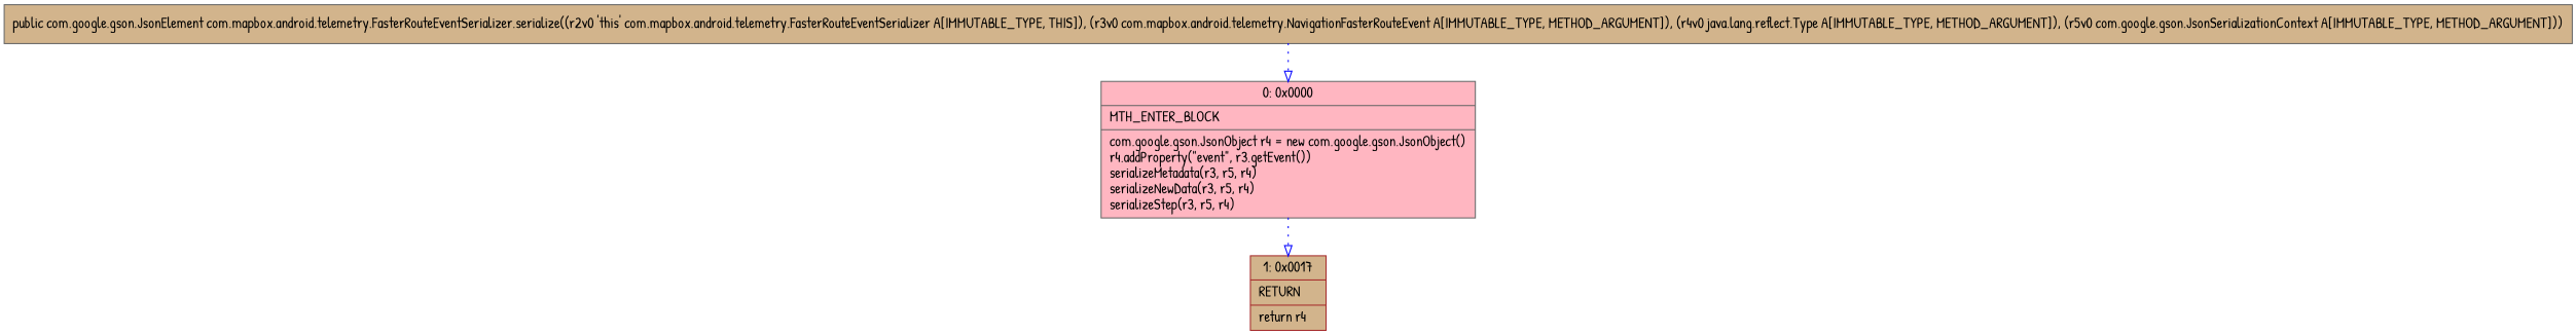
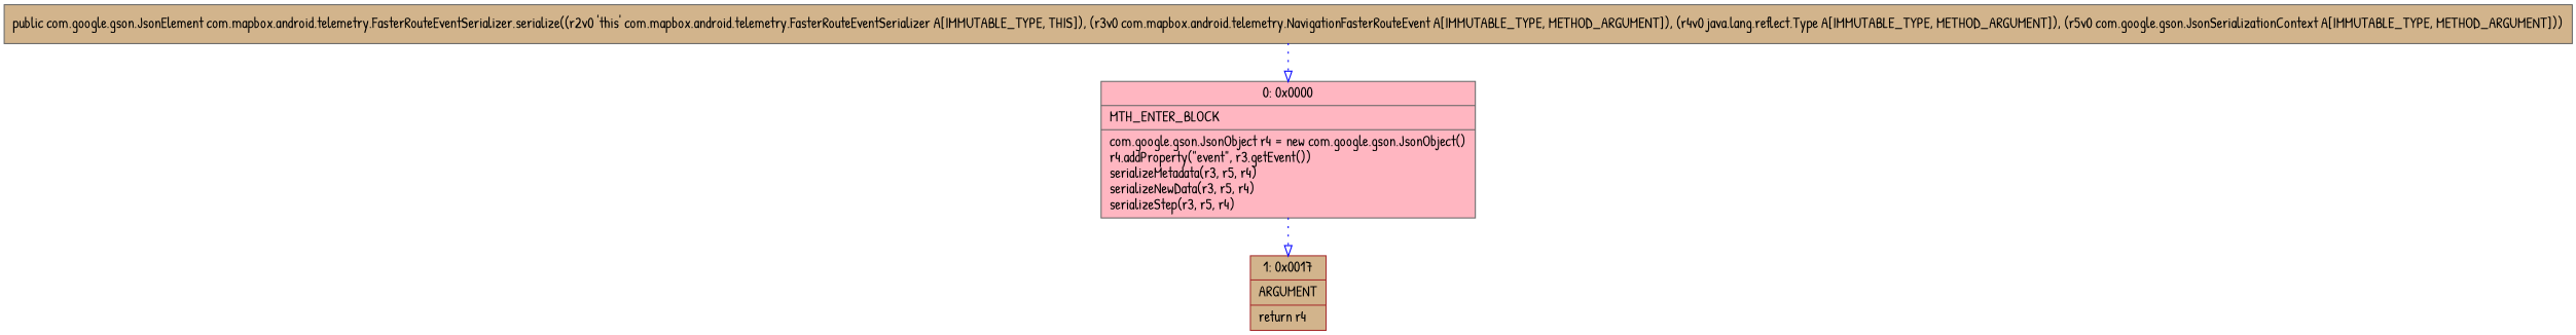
  digraph {
    fontname="Patrick Hand"
    node [shape=record style=filled fillcolor=tan color=gray40 fontname="Patrick Hand"]
    edge [color=blue style=dotted arrowhead=onormal fontname="Patrick Hand"]
    n1 [label="{0\:\ 0x0000|MTH_ENTER_BLOCK\l|com.google.gson.JsonObject r4 = new com.google.gson.JsonObject()\lr4.addProperty(\"event\", r3.getEvent())\lserializeMetadata(r3, r5, r4)\lserializeNewData(r3, r5, r4)\lserializeStep(r3, r5, r4)\l}" fillcolor=lightpink]
-   n2 [label="{1\:\ 0x0017|RETURN\l|return r4\l}" color=brown]
+   n2 [label="{1\:\ 0x0017|ARGUMENT\l|return r4\l}" color=brown]
    n3 [label="{public com.google.gson.JsonElement com.mapbox.android.telemetry.FasterRouteEventSerializer.serialize((r2v0 'this' com.mapbox.android.telemetry.FasterRouteEventSerializer A[IMMUTABLE_TYPE, THIS]), (r3v0 com.mapbox.android.telemetry.NavigationFasterRouteEvent A[IMMUTABLE_TYPE, METHOD_ARGUMENT]), (r4v0 java.lang.reflect.Type A[IMMUTABLE_TYPE, METHOD_ARGUMENT]), (r5v0 com.google.gson.JsonSerializationContext A[IMMUTABLE_TYPE, METHOD_ARGUMENT])) }"]
    n1 -> n2
    n3 -> n1
  }
